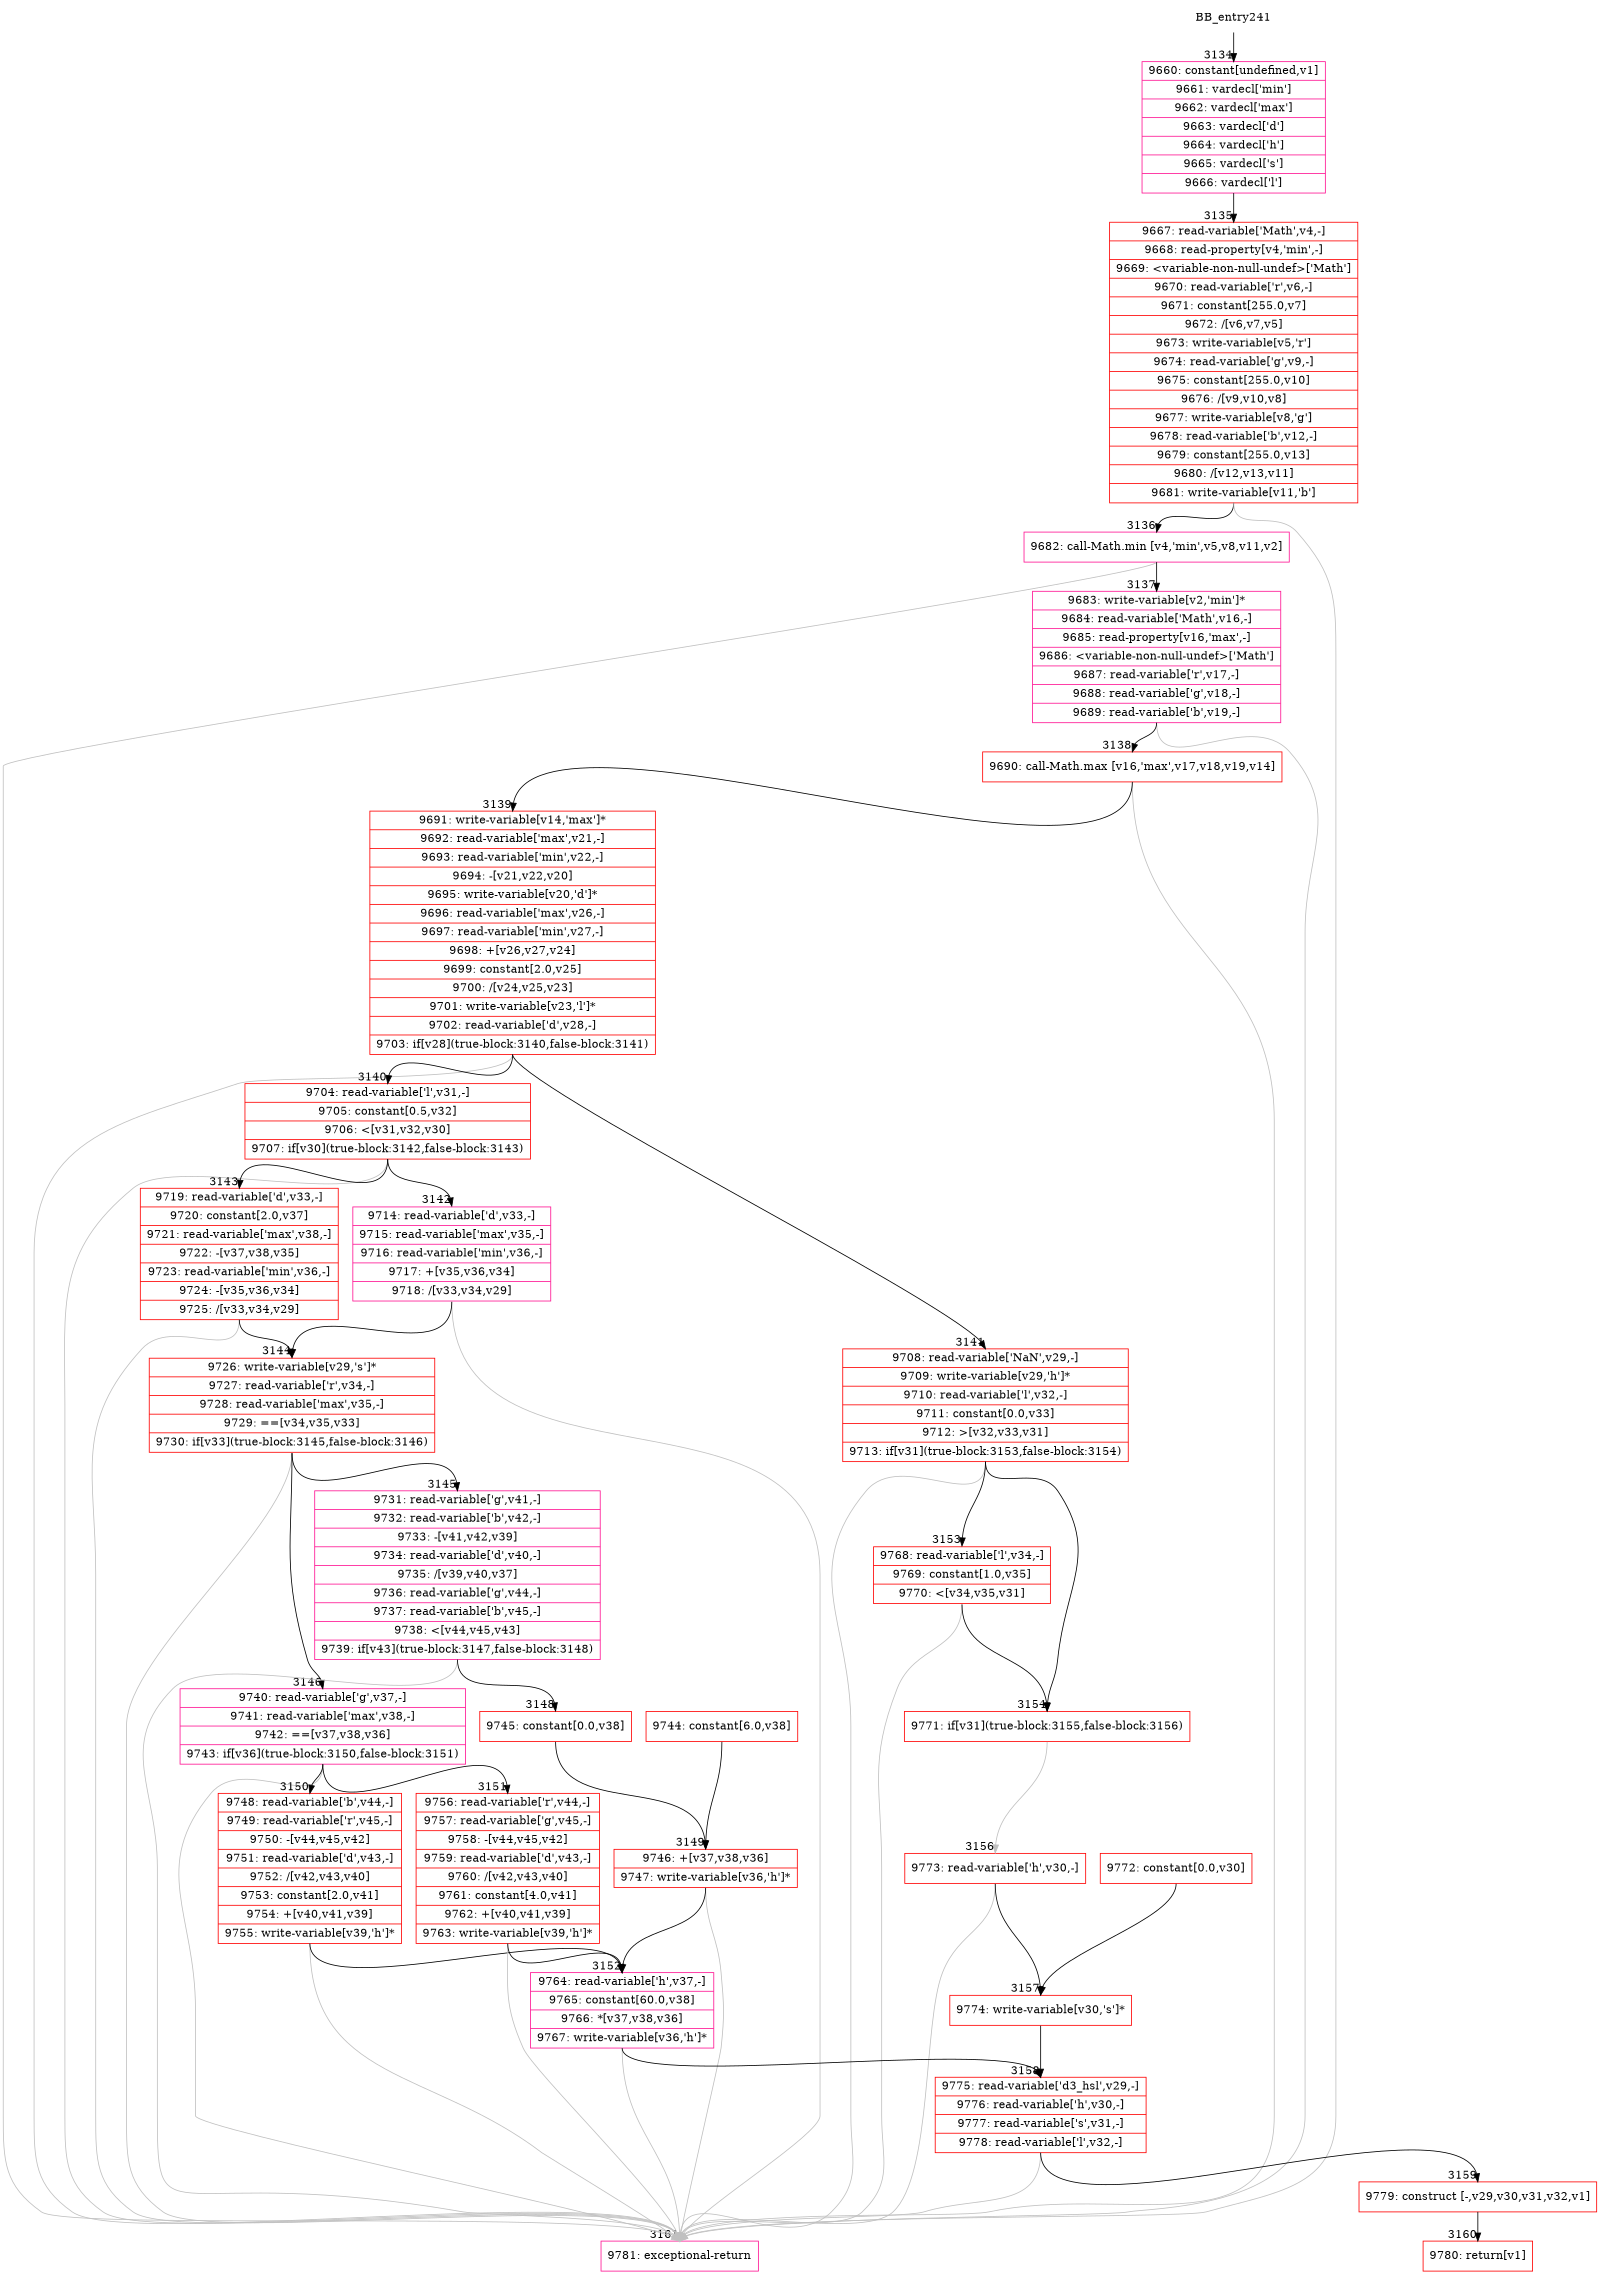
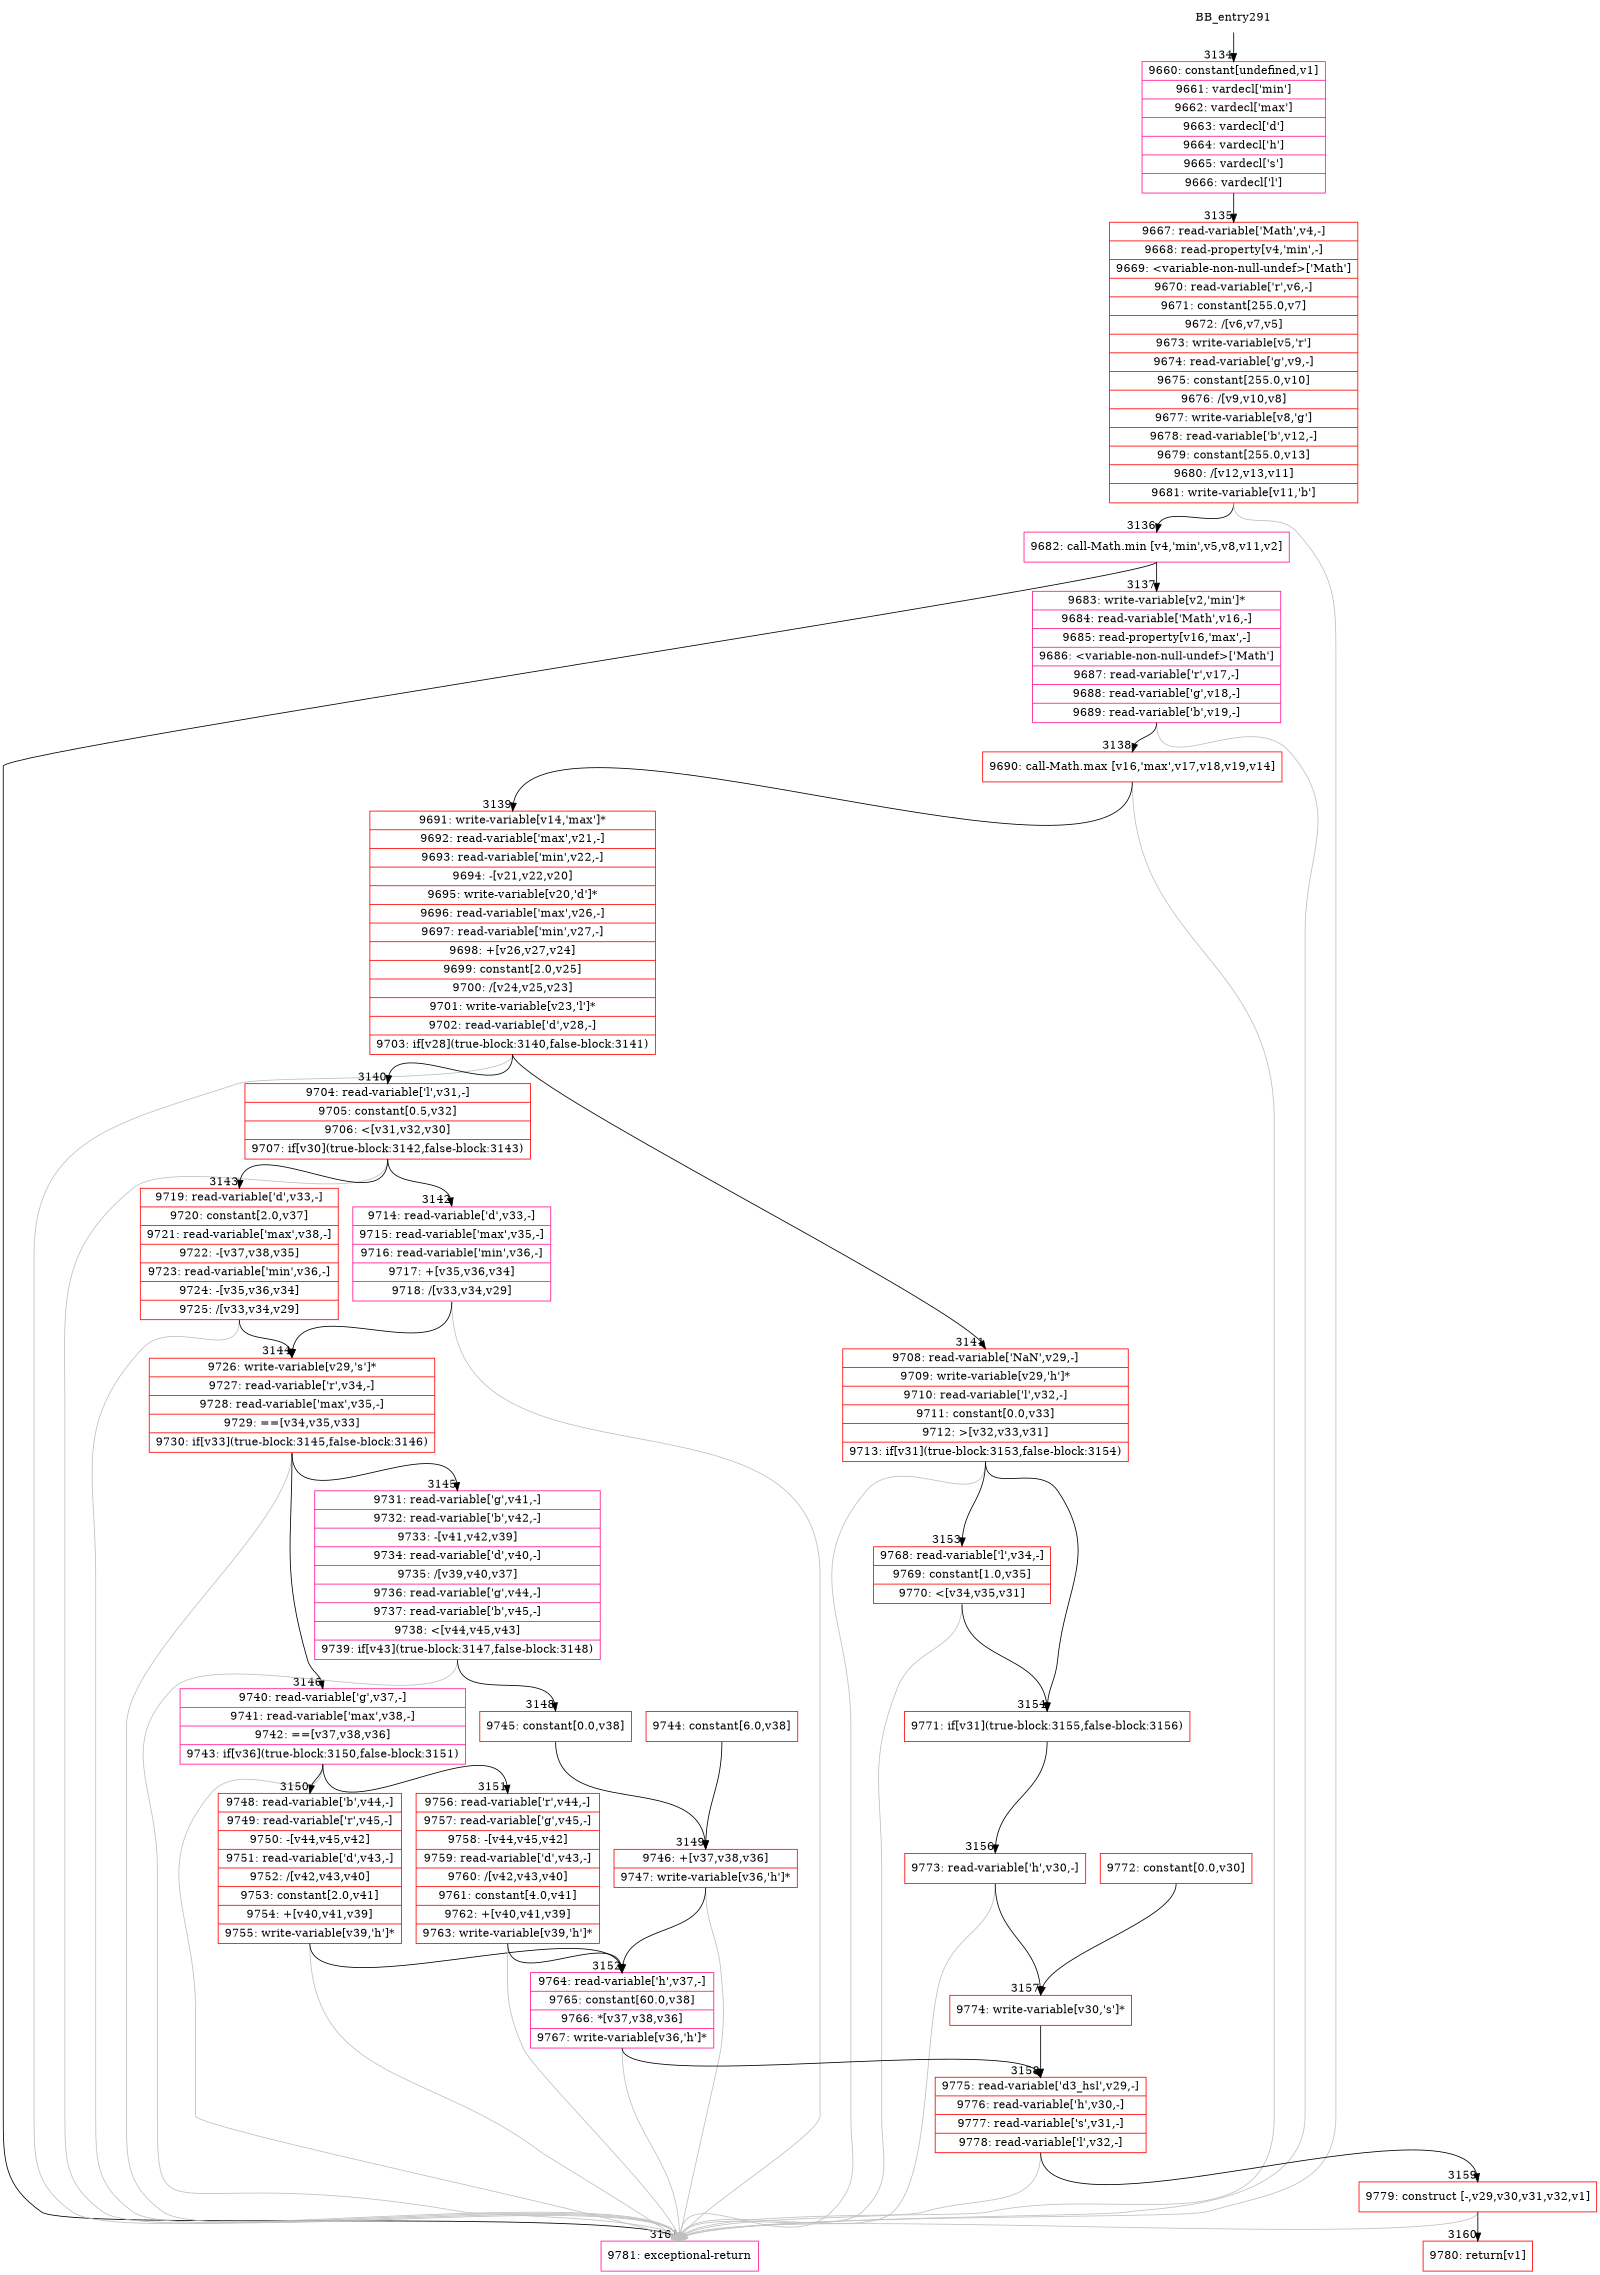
  digraph {
    rankdir=TD
    node [color=red shape=record]
    edge [headport=n tailport=s]
-   BB_entry291 [color=deeppink shape=none label=BB_entry241]
+   BB_entry291 [color=deeppink shape=none]
    n2 [color=deeppink label="{9660: constant[undefined,v1]|9661: vardecl['min']|9662: vardecl['max']|9663: vardecl['d']|9664: vardecl['h']|9665: vardecl['s']|9666: vardecl['l']}"]
    n3 [label="{9667: read-variable['Math',v4,-]|9668: read-property[v4,'min',-]|9669: \<variable-non-null-undef\>['Math']|9670: read-variable['r',v6,-]|9671: constant[255.0,v7]|9672: /[v6,v7,v5]|9673: write-variable[v5,'r']|9674: read-variable['g',v9,-]|9675: constant[255.0,v10]|9676: /[v9,v10,v8]|9677: write-variable[v8,'g']|9678: read-variable['b',v12,-]|9679: constant[255.0,v13]|9680: /[v12,v13,v11]|9681: write-variable[v11,'b']}"]
    n4 [color=deeppink label="{9682: call-Math.min [v4,'min',v5,v8,v11,v2]}"]
    n5 [color=deeppink label="{9781: exceptional-return}"]
    n6 [color=deeppink label="{9683: write-variable[v2,'min']*|9684: read-variable['Math',v16,-]|9685: read-property[v16,'max',-]|9686: \<variable-non-null-undef\>['Math']|9687: read-variable['r',v17,-]|9688: read-variable['g',v18,-]|9689: read-variable['b',v19,-]}"]
    n7 [label="{9690: call-Math.max [v16,'max',v17,v18,v19,v14]}"]
    n8 [label="{9691: write-variable[v14,'max']*|9692: read-variable['max',v21,-]|9693: read-variable['min',v22,-]|9694: -[v21,v22,v20]|9695: write-variable[v20,'d']*|9696: read-variable['max',v26,-]|9697: read-variable['min',v27,-]|9698: +[v26,v27,v24]|9699: constant[2.0,v25]|9700: /[v24,v25,v23]|9701: write-variable[v23,'l']*|9702: read-variable['d',v28,-]|9703: if[v28](true-block:3140,false-block:3141)}"]
    n9 [label="{9704: read-variable['l',v31,-]|9705: constant[0.5,v32]|9706: \<[v31,v32,v30]|9707: if[v30](true-block:3142,false-block:3143)}"]
    n10 [label="{9708: read-variable['NaN',v29,-]|9709: write-variable[v29,'h']*|9710: read-variable['l',v32,-]|9711: constant[0.0,v33]|9712: \>[v32,v33,v31]|9713: if[v31](true-block:3153,false-block:3154)}"]
    n11 [color=deeppink label="{9714: read-variable['d',v33,-]|9715: read-variable['max',v35,-]|9716: read-variable['min',v36,-]|9717: +[v35,v36,v34]|9718: /[v33,v34,v29]}"]
    n12 [label="{9719: read-variable['d',v33,-]|9720: constant[2.0,v37]|9721: read-variable['max',v38,-]|9722: -[v37,v38,v35]|9723: read-variable['min',v36,-]|9724: -[v35,v36,v34]|9725: /[v33,v34,v29]}"]
    n13 [label="{9771: if[v31](true-block:3155,false-block:3156)}"]
    n14 [label="{9768: read-variable['l',v34,-]|9769: constant[1.0,v35]|9770: \<[v34,v35,v31]}"]
    n15 [label="{9726: write-variable[v29,'s']*|9727: read-variable['r',v34,-]|9728: read-variable['max',v35,-]|9729: ==[v34,v35,v33]|9730: if[v33](true-block:3145,false-block:3146)}"]
    n16 [label="{9773: read-variable['h',v30,-]}"]
    n17 [color=deeppink label="{9731: read-variable['g',v41,-]|9732: read-variable['b',v42,-]|9733: -[v41,v42,v39]|9734: read-variable['d',v40,-]|9735: /[v39,v40,v37]|9736: read-variable['g',v44,-]|9737: read-variable['b',v45,-]|9738: \<[v44,v45,v43]|9739: if[v43](true-block:3147,false-block:3148)}"]
    n18 [color=deeppink label="{9740: read-variable['g',v37,-]|9741: read-variable['max',v38,-]|9742: ==[v37,v38,v36]|9743: if[v36](true-block:3150,false-block:3151)}"]
    n19 [label="{9772: constant[0.0,v30]}"]
    n20 [label="{9774: write-variable[v30,'s']*}"]
    n21 [label="{9745: constant[0.0,v38]}"]
    n22 [label="{9748: read-variable['b',v44,-]|9749: read-variable['r',v45,-]|9750: -[v44,v45,v42]|9751: read-variable['d',v43,-]|9752: /[v42,v43,v40]|9753: constant[2.0,v41]|9754: +[v40,v41,v39]|9755: write-variable[v39,'h']*}"]
    n23 [label="{9756: read-variable['r',v44,-]|9757: read-variable['g',v45,-]|9758: -[v44,v45,v42]|9759: read-variable['d',v43,-]|9760: /[v42,v43,v40]|9761: constant[4.0,v41]|9762: +[v40,v41,v39]|9763: write-variable[v39,'h']*}"]
    n24 [label="{9744: constant[6.0,v38]}"]
    n25 [label="{9746: +[v37,v38,v36]|9747: write-variable[v36,'h']*}"]
    n26 [color=deeppink label="{9764: read-variable['h',v37,-]|9765: constant[60.0,v38]|9766: *[v37,v38,v36]|9767: write-variable[v36,'h']*}"]
    n27 [label="{9775: read-variable['d3_hsl',v29,-]|9776: read-variable['h',v30,-]|9777: read-variable['s',v31,-]|9778: read-variable['l',v32,-]}"]
    n28 [label="{9779: construct [-,v29,v30,v31,v32,v1]}"]
    n29 [label="{9780: return[v1]}"]
    BB_entry291 -> n2 [headlabel="    3134"]
    n2 -> n3 [headlabel="      3135"]
    n3 -> n4 [headlabel="      3136"]
    n3 -> n5 [color=gray headlabel="      3161"]
-   n4 -> n5 [color=gray]
+   n4 -> n5 [color=black]
    n4 -> n6 [headlabel="      3137"]
    n6 -> n5 [color=gray]
    n6 -> n7 [headlabel="      3138"]
    n7 -> n5 [color=gray]
    n7 -> n8 [headlabel="      3139"]
    n8 -> n5 [color=gray]
    n8 -> n9 [headlabel="      3140"]
    n8 -> n10 [headlabel="      3141"]
    n9 -> n5 [color=gray]
    n9 -> n11 [headlabel="      3142"]
    n9 -> n12 [headlabel="      3143"]
    n10 -> n5 [color=gray]
    n10 -> n13 [headlabel="      3154"]
    n10 -> n14 [headlabel="      3153"]
    n11 -> n5 [color=gray]
    n11 -> n15 [headlabel="      3144"]
    n12 -> n5 [color=gray]
    n12 -> n15
-   n13 -> n16 [headlabel="      3156" color=gray]
+   n13 -> n16 [headlabel="      3156"]
    n14 -> n5 [color=gray]
    n14 -> n13
    n15 -> n5 [color=gray]
    n15 -> n17 [headlabel="      3145"]
    n15 -> n18 [headlabel="      3146"]
    n16 -> n5 [color=gray]
    n16 -> n20
    n17 -> n5 [color=gray]
    n17 -> n21 [headlabel="      3148"]
    n18 -> n5 [color=gray]
    n18 -> n22 [headlabel="      3150"]
    n18 -> n23 [headlabel="      3151"]
    n19 -> n20 [headlabel="      3157"]
    n20 -> n27
    n21 -> n25
    n22 -> n5 [color=gray]
    n22 -> n26
    n23 -> n5 [color=gray]
    n23 -> n26
    n24 -> n25 [headlabel="      3149"]
    n25 -> n5 [color=gray]
    n25 -> n26 [headlabel="      3152"]
    n26 -> n5 [color=gray]
    n26 -> n27 [headlabel="      3158"]
    n27 -> n5 [color=gray]
    n27 -> n28 [headlabel="      3159"]
+   n28 -> n5 [color=gray]
    n28 -> n29 [headlabel="      3160"]
  }
